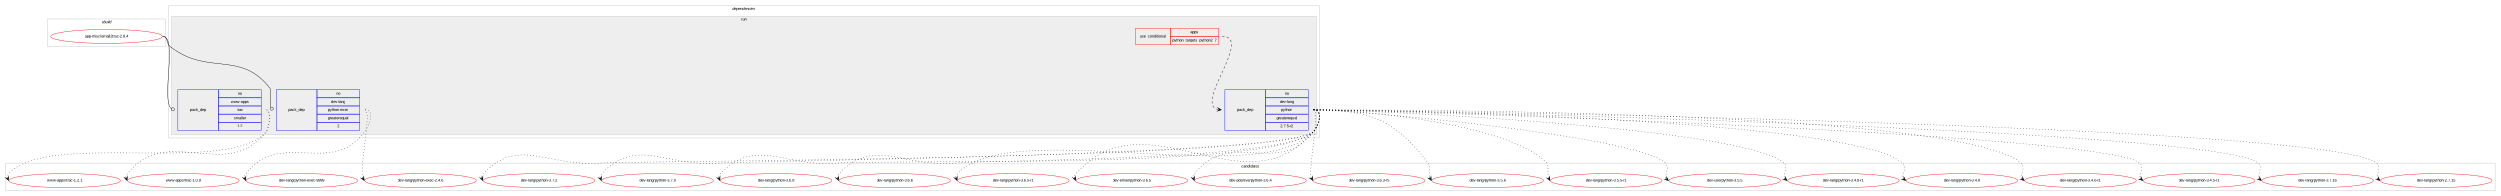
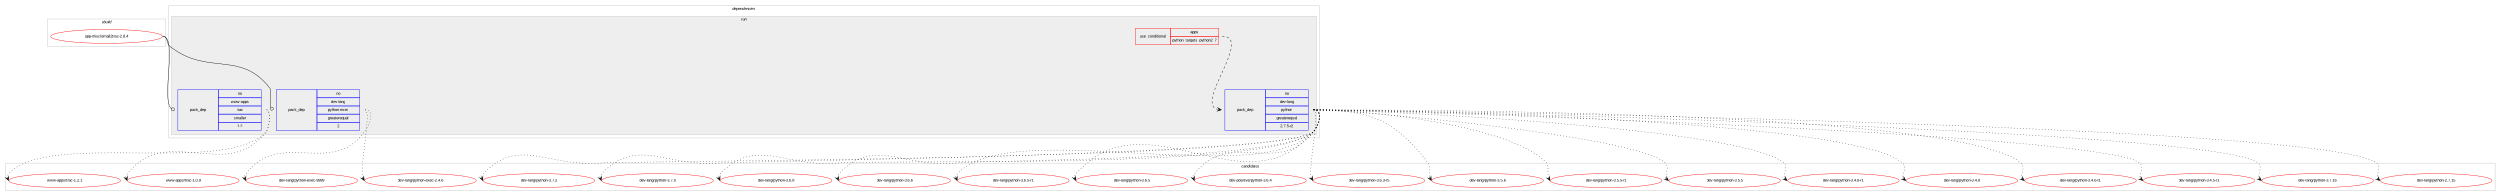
  digraph {
    compound=true
    concentrate=true
    fontname="Liberation Sans"
    fontsize=10
    newrank=true
    rankdir=TB
    ranksep=1.5
    node [color=red fontname="Liberation Sans" fontsize=10]
    edge [arrowhead=vee fontname="Liberation Sans" headport=w style=dotted tailport=e weight=100]
    n1 [label="app-misc/email2trac-2.8.4" width=4]
    n2 [color=blue label=<<TABLE BORDER="0" CELLBORDER="1" CELLSPACING="0" CELLPADDING="4" WIDTH="220"><TR><TD ROWSPAN="6" CELLPADDING="30">pack_dep</TD></TR><TR><TD WIDTH="110">no</TD></TR><TR><TD>dev-lang</TD></TR><TR><TD>python</TD></TR><TR><TD>greaterequal</TD></TR><TR><TD>2.7.5-r2</TD></TR></TABLE>> shape=none]
    n3 [label=<<TABLE BORDER="0" CELLBORDER="1" CELLSPACING="0" CELLPADDING="4"><TR><TD ROWSPAN="3" CELLPADDING="10">use_conditional</TD></TR><TR><TD>apps</TD></TR><TR><TD>python_targets_python2_7</TD></TR></TABLE>> shape=none]
    n4 [color=blue label=<<TABLE BORDER="0" CELLBORDER="1" CELLSPACING="0" CELLPADDING="4" WIDTH="220"><TR><TD ROWSPAN="6" CELLPADDING="30">pack_dep</TD></TR><TR><TD WIDTH="110">no</TD></TR><TR><TD>dev-lang</TD></TR><TR><TD>python-exec</TD></TR><TR><TD>greaterequal</TD></TR><TR><TD>2</TD></TR></TABLE>> shape=none]
    n5 [color=blue label=<<TABLE BORDER="0" CELLBORDER="1" CELLSPACING="0" CELLPADDING="4" WIDTH="220"><TR><TD ROWSPAN="6" CELLPADDING="30">pack_dep</TD></TR><TR><TD WIDTH="110">no</TD></TR><TR><TD>www-apps</TD></TR><TR><TD>trac</TD></TR><TR><TD>smaller</TD></TR><TR><TD>1.2</TD></TR></TABLE>> shape=none]
    n6 [label="dev-lang/python-2.7.15" width=4]
    n7 [label="dev-lang/python-3.7.16" width=4]
    n8 [label="dev-lang/python-3.4.5-r1" width=4]
    n9 [label="dev-lang/python-3.4.6-r1" width=4]
    n10 [label="dev-lang/python-3.4.8" width=4]
    n11 [label="dev-lang/python-3.4.8-r1" width=4]
-   n12 [label="dev-use/python-3.5.5" width=4]
+   n12 [label="dev-lang/python-3.5.5" width=4]
    n13 [label="dev-lang/python-3.5.5-r1" width=4]
    n14 [label="dev-lang/python-3.5.6" width=4]
    n15 [label="dev-lang/python-3.6.3-r5" width=4]
    n16 [label="dev-positive/python-3.6.4" width=4]
-   n17 [label="dev-email/python-3.6.5" width=4]
+   n17 [label="dev-lang/python-3.6.5" width=4]
    n18 [label="dev-lang/python-3.6.5-r1" width=4]
    n19 [label="dev-lang/python-3.6.6" width=4]
    n20 [label="dev-lang/python-3.6.8" width=4]
    n21 [label="dev-lang/python-3.7.0" width=4]
    n22 [label="dev-lang/python-3.7.2" width=4]
    n23 [label="dev-lang/python-exec-2.4.6" width=4]
    n24 [label="dev-lang/python-exec-9999" width=4]
    n25 [label="www-apps/trac-1.0.9" width=4]
    n26 [label="www-apps/trac-1.2.1" width=4]
    subgraph cluster_1 {
      color=gray
      label=<<i>ebuild</i>>
      rank=same
      n1
    }
    subgraph cluster_2 {
      color=gray
      label=<<i>dependencies</i>>
      subgraph cluster_3 {
        color=gray
        fillcolor="#eeeeee"
        label=<<i>compile</i>>
        style=filled
      }
      subgraph cluster_4 {
        color=gray
        fillcolor="#eeeeee"
        label=<<i>compile and run</i>>
        style=filled
      }
      subgraph cluster_5 {
        color=gray
        fillcolor="#eeeeee"
        label=<<i>run</i>>
        style=filled
        subgraph sub_6 {
          color=gray
          fillcolor="#eeeeee"
          label=<<i>run</i>>
          style=filled
          n3
          subgraph sub_7 {
            color=gray
            fillcolor="#eeeeee"
            label=<<i>run</i>>
            style=filled
            n2
          }
        }
        subgraph sub_8 {
          color=gray
          fillcolor="#eeeeee"
          label=<<i>run</i>>
          style=filled
          n4
        }
        subgraph sub_9 {
          color=gray
          fillcolor="#eeeeee"
          label=<<i>run</i>>
          style=filled
          n5
        }
      }
    }
    subgraph cluster_10 {
      color=gray
      label=<<i>candidates</i>>
      rank=same
      subgraph sub_11 {
        color=black
        label=<<i>candidates</i>>
        nodesep=1
        rank=same
        n6
        n7
        n8
        n9
        n10
        n11
        n12
        n13
        n14
        n15
        n16
        n17
        n18
        n19
        n20
        n21
        n22
      }
      subgraph sub_12 {
        color=black
        label=<<i>candidates</i>>
        nodesep=1
        rank=same
        n23
        n24
      }
      subgraph sub_13 {
        color=black
        label=<<i>candidates</i>>
        nodesep=1
        rank=same
        n25
        n26
      }
    }
    n1 -> n4 [arrowhead=odot style=solid weight=20]
    n1 -> n5 [arrowhead=odot style=solid weight=20]
    n2 -> n6
    n2 -> n7
    n2 -> n8
    n2 -> n9
    n2 -> n10
    n2 -> n11
    n2 -> n12
    n2 -> n13
    n2 -> n14
    n2 -> n15
    n2 -> n16
    n2 -> n17
    n2 -> n18
    n2 -> n19
    n2 -> n20
    n2 -> n21
    n2 -> n22
    n3 -> n2 [style=dashed weight=20]
    n4 -> n23
    n4 -> n24
    n5 -> n25
    n5 -> n26
  }
